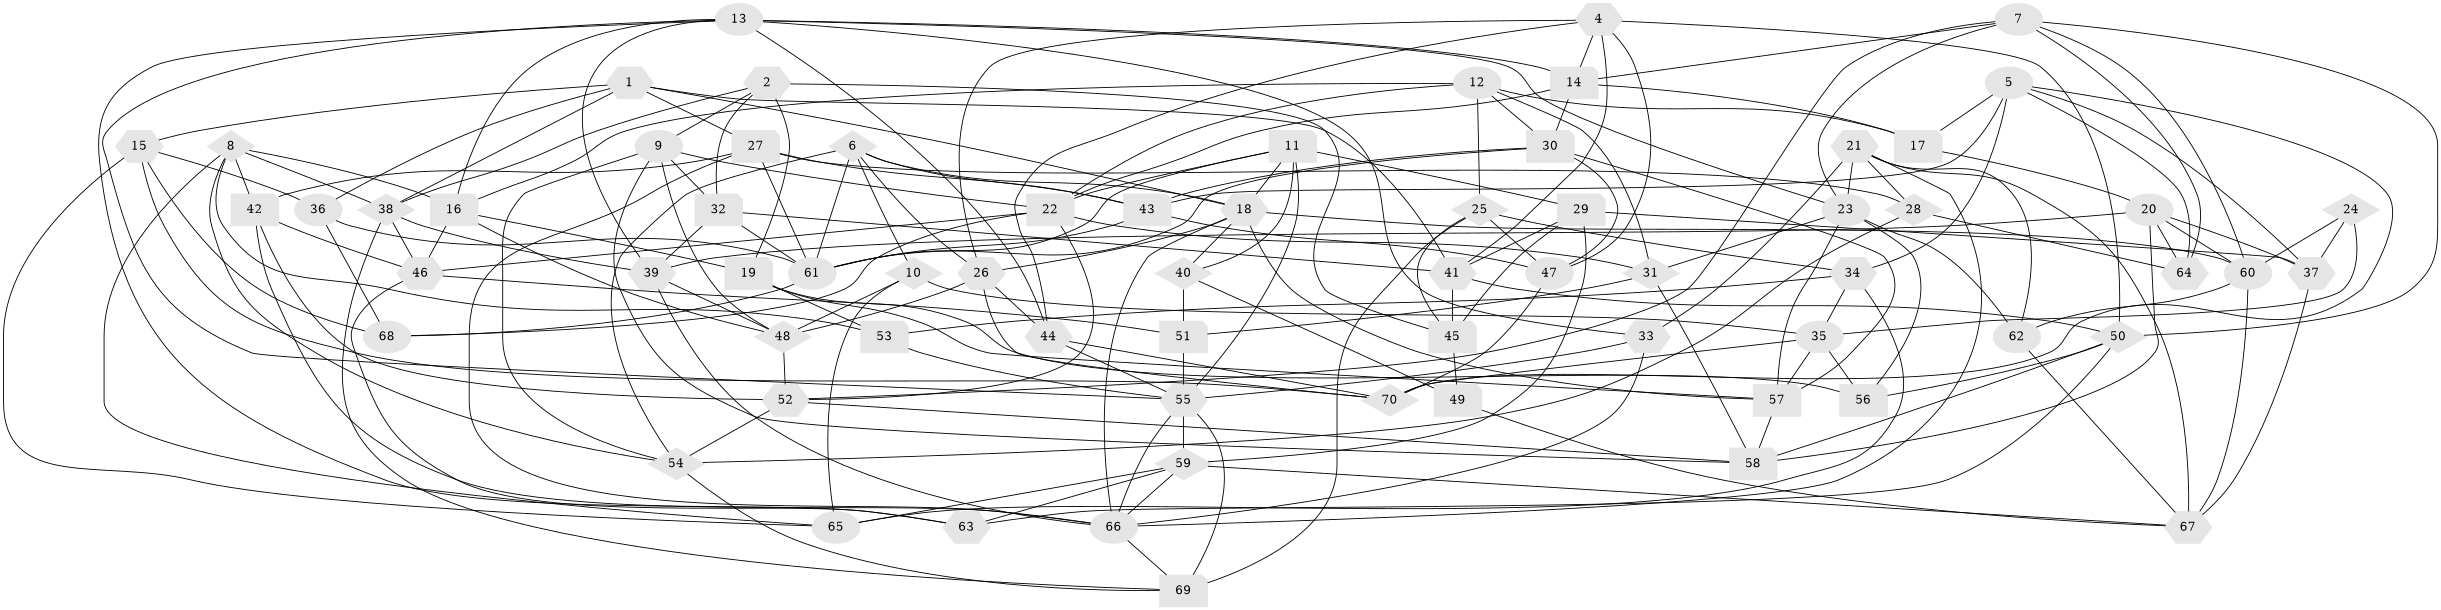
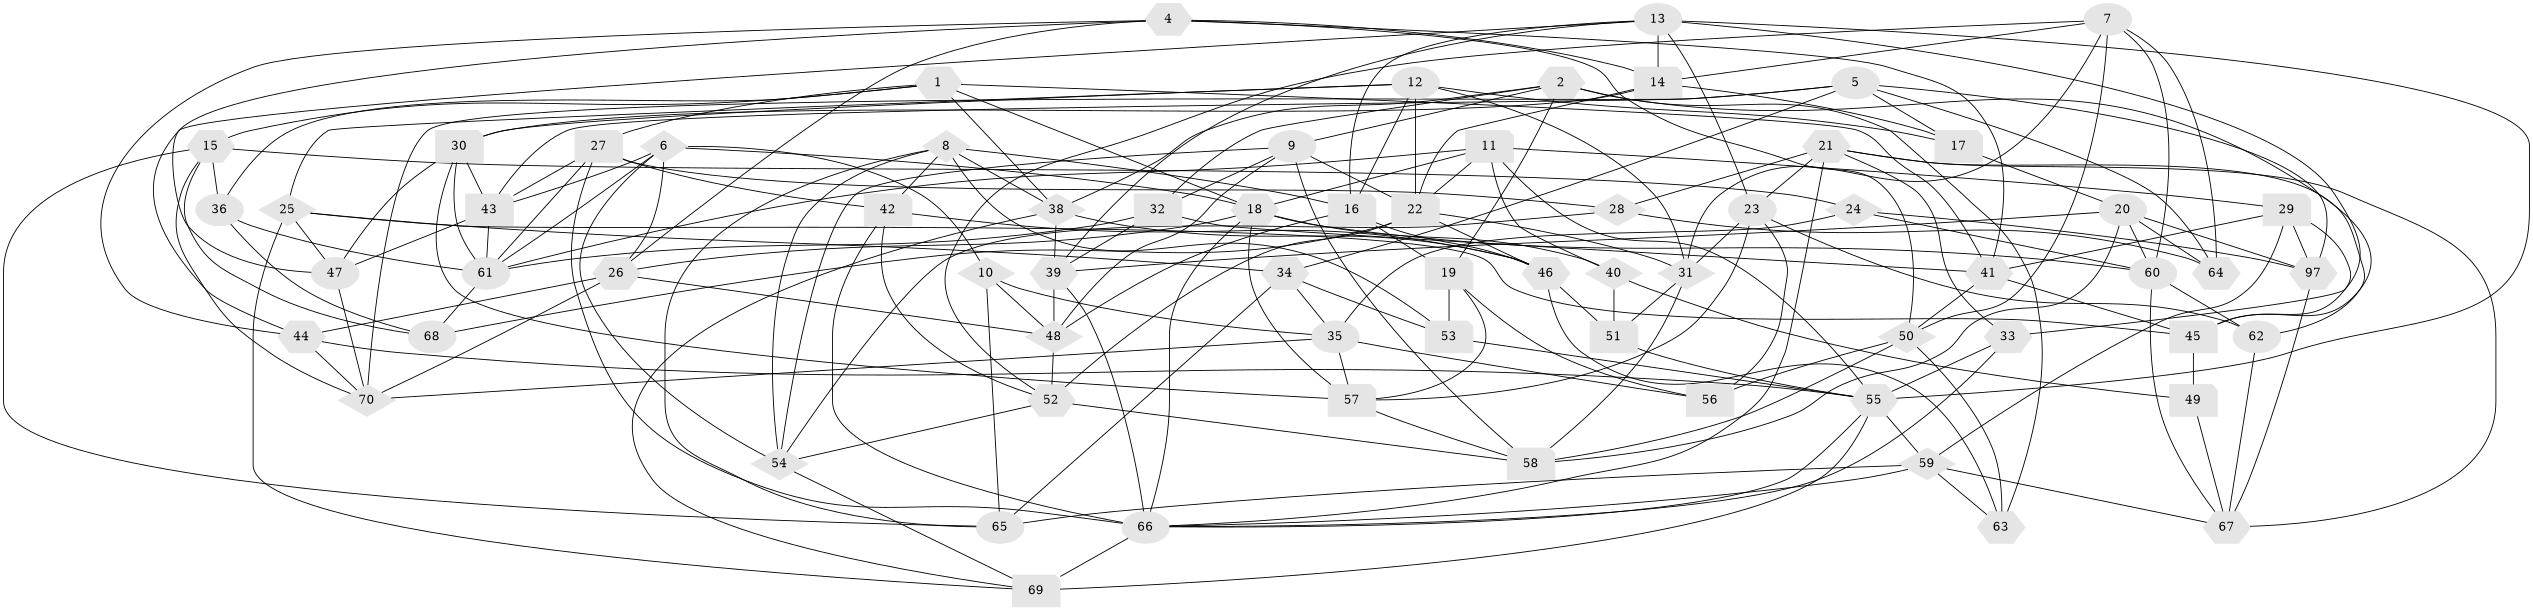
  graph {
    node [color=gray90 shape=note style=filled]
    edge [weight=1.0]
    1 [shape=hexagon]
    15 [shape=hexagon]
    18 [shape=hexagon]
    27
    36 [shape=ellipse]
    38 [shape=diamond]
    41 [shape=hexagon]
    65 [shape=ellipse]
    70 [shape=diamond]
    24 [shape=diamond]
    68 [shape=ellipse]
    26 [shape=hexagon]
    60 [shape=ellipse]
    40 [shape=diamond]
    57
    66 [shape=ellipse]
    61 [shape=ellipse]
    43
    42
    28 [shape=diamond]
    39 [shape=hexagon]
    46 [shape=hexagon]
    69
    45
    50 [shape=diamond]
    2 [shape=hexagon]
    9 [shape=ellipse]
    32
    63 [shape=hexagon]
    19
    54 [shape=diamond]
    22
    48 [shape=diamond]
    58
    49
    64 [shape=hexagon]
    4 [shape=hexagon]
    14
    44 [shape=hexagon]
    47 [shape=ellipse]
    17
    30
    55 [shape=hexagon]
    56
    5 [shape=ellipse]
    34 [shape=hexagon]
-   37 [shape=hexagon]
+   37 [shape=hexagon label=97]
    20 [shape=ellipse]
    53
    35 [shape=ellipse]
    67 [shape=hexagon]
    6 [shape=diamond]
    10 [shape=diamond]
    7 [shape=ellipse]
    31 [shape=diamond]
    52 [shape=hexagon]
    51
    62 [shape=ellipse]
    8 [shape=diamond]
    16
    11
    29
    59 [shape=diamond]
    12 [shape=ellipse]
    25 [shape=diamond]
    13 [shape=ellipse]
    23 [shape=ellipse]
    33 [shape=hexagon]
    21 [shape=hexagon]
    1 -- 15
    1 -- 18
    1 -- 27
    1 -- 36
    1 -- 38
    1 -- 41
    15 -- 36
    15 -- 65
    15 -- 70
+   15 -- 24
    15 -- 68
    18 -- 26
    18 -- 60
    18 -- 40
    18 -- 57
    18 -- 66
    27 -- 66
    27 -- 61
    27 -- 43
    27 -- 42
    27 -- 28
    36 -- 68 [weight=2.0]
    36 -- 61 [weight=2.0]
    38 -- 39
    38 -- 46
    38 -- 69
    41 -- 45
    41 -- 50
    24 -- 60
    24 -- 37
    24 -- 35
    26 -- 70
    26 -- 48
    26 -- 44
    60 -- 67
    60 -- 62
    40 -- 49 [weight=2.0]
    40 -- 51
    57 -- 58
    66 -- 69
    61 -- 68
    43 -- 61
    43 -- 47
    42 -- 66 [weight=2.0]
    42 -- 46
    42 -- 52
    28 -- 54
    28 -- 64
    39 -- 66
    39 -- 48
    46 -- 63
    46 -- 51
    45 -- 49
    50 -- 63
    50 -- 58
    50 -- 56
    2 -- 38
    2 -- 45 [weight=2.0]
    2 -- 9
    2 -- 32
-   13 -- 63
+   2 -- 63
    2 -- 19
    9 -- 32
    9 -- 54
    9 -- 22
    9 -- 48
    9 -- 58
    32 -- 41
    32 -- 61
    32 -- 39
    19 -- 57
    19 -- 56
    19 -- 53 [weight=2.0]
    54 -- 69
    22 -- 68
    22 -- 46
    22 -- 31
    22 -- 52
    48 -- 52
    49 -- 67
    4 -- 41
    4 -- 26
    4 -- 50
    4 -- 14
    4 -- 44
    4 -- 47
    14 -- 22
    14 -- 17
    14 -- 30
    44 -- 70
    44 -- 55
    47 -- 70
    17 -- 20
    30 -- 57
    30 -- 61
    30 -- 43
    30 -- 47
    55 -- 66
    55 -- 69 [weight=2.0]
    55 -- 59
    5 -- 70
    5 -- 43
    5 -- 64
    5 -- 17
    5 -- 34
    5 -- 37
    34 -- 65
    34 -- 53 [weight=2.0]
    34 -- 35
    37 -- 67
    20 -- 60
    20 -- 39
    20 -- 58
    20 -- 64
    20 -- 37
    53 -- 55
    35 -- 70
    35 -- 57
    35 -- 56
    6 -- 18
    6 -- 26
    6 -- 61
    6 -- 43
    6 -- 54
    6 -- 10
    10 -- 65
    10 -- 48
    10 -- 35
    7 -- 60
    7 -- 50
    7 -- 64
    7 -- 14
-   7 -- 23
+   7 -- 31
    7 -- 52
    31 -- 58
    31 -- 51
    52 -- 54
    52 -- 58
    51 -- 55
    62 -- 67
    8 -- 38
    8 -- 65
    8 -- 42
    8 -- 54
    8 -- 53
    8 -- 16
    16 -- 46
    16 -- 19
    16 -- 48
    11 -- 18
    11 -- 40 [weight=2.0]
    11 -- 61
    11 -- 22
    11 -- 55
    11 -- 29
    29 -- 41
    29 -- 45
    29 -- 37 [weight=2.0]
    29 -- 59
    59 -- 65
    59 -- 66
    59 -- 63
    59 -- 67
    12 -- 22
    12 -- 17
    12 -- 30
    12 -- 31
    12 -- 16
    12 -- 25
    25 -- 69
    25 -- 45
    25 -- 47
    25 -- 34
    13 -- 39
    13 -- 14
    13 -- 44
    13 -- 55
    13 -- 16
    13 -- 23
    13 -- 33
    23 -- 57
    23 -- 56
    23 -- 31
    23 -- 62
    33 -- 66
    33 -- 55
    21 -- 66
    21 -- 28
    21 -- 67
    21 -- 62
    21 -- 23
    21 -- 33
  }
